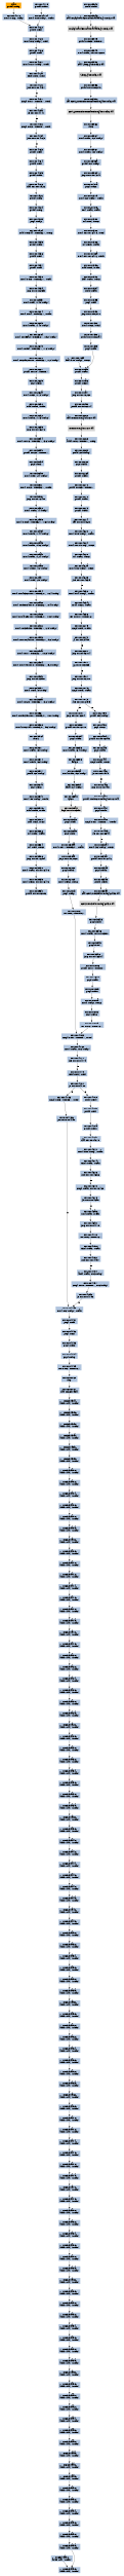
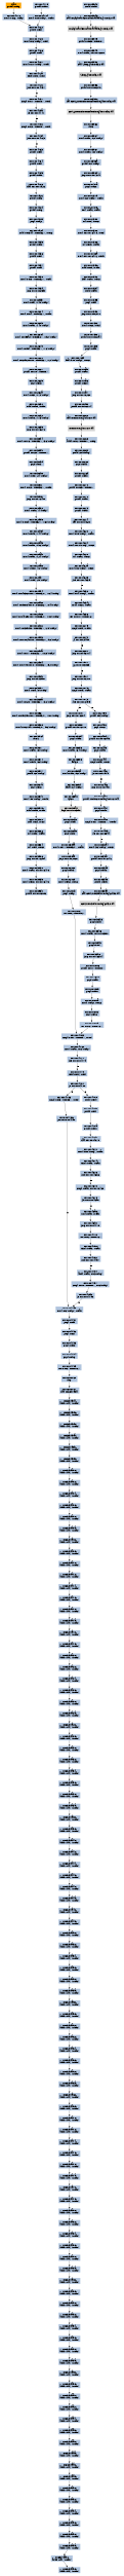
  digraph {
    node [color=lightsteelblue fillcolor=lightsteelblue shape=rectangle style=filled]
    edge [color="#000000"]
    n1 [color=lightgrey fillcolor=orange label="start\npushl %ebp"]
    n2 [label="0x1000471c\nmovl %esp, %ebp"]
    n3 [label="0x10004722\npushl %esi"]
    n4 [label="0x1000471e\npushl %ebx"]
    n5 [label="0x1000471f\nmovl 0x8(%ebp), %ebx"]
    n6 [label="0x10004723\nmovl 0xc(%ebp), %esi"]
    n7 [label="0x10004726\npushl %edi"]
    n8 [label="0x10004727\nmovl 0x10(%ebp), %edi"]
    n9 [label="0x1000472a\ntestl %esi, %esi"]
    n10 [label="0x1000472c\njne 0x10004737"]
    n11 [label="0x10004737\ncmpl $0x1<UINT8>, %esi"]
    n12 [label="0x1000473a\nje 0x10004741"]
    n13 [label="0x1000473c\ncmpl $0x2<UINT8>, %esi"]
    n14 [label="0x1000473f\njne 0x10004763"]
    n15 [label="0x10004763\npushl %edi"]
    n16 [label="0x10004764\npushl %esi"]
    n17 [label="0x10004765\npushl %ebx"]
    n18 [label="0x10004766\ncall 0x10001b2c"]
    n19 [label="0x10001b2c\npushl %ebp"]
    n20 [label="0x10001b2d\npushl %esp"]
    n21 [label="0x10001b2e\npopl %ebp"]
    n22 [label="0x10001b2f\nsubl $0x3d4<UINT32>, %esp"]
    n23 [label="0x10001b35\npushl %ebx"]
    n24 [label="0x10001b36\npushl %esi"]
    n25 [label="0x10001b37\npushl %edi"]
    n26 [label="0x10001b38\nmovl $0x8<UINT32>, %edi"]
    n27 [label="0x10001b3d\njmp 0x100025fe"]
    n28 [label="0x100025fe\nmovl %edi, -148(%ebp)"]
    n29 [label="0x10002604\nmovl $0x4<UINT32>, %eax"]
    n30 [label="0x10002609\nmovl %eax, -140(%ebp)"]
    n31 [label="0x1000260f\nmovl $0x9ea2<UINT32>, -152(%ebp)"]
    n32 [label="0x10002619\nmovl $0x54<UINT32>, -16(%ebp)"]
    n33 [label="0x10002620\nmovl $0x2dc00000<UINT32>, -72(%ebp)"]
    n34 [label="0x10002627\npushl $0x10<UINT8>"]
    n35 [label="0x10002629\npopl %ecx"]
    n36 [label="0x1000262a\nmovl %ecx, -172(%ebp)"]
    n37 [label="0x10002630\nsubl %ebx, %ebx"]
    n38 [label="0x10002632\nmovl %ebx, -116(%ebp)"]
    n39 [label="0x10002635\njmp 0x1001627c"]
    n40 [label="0x10003eb4\nmovl $0x16<UINT32>, -36(%ebp)"]
    n41 [label="0x10003ebb\npushl $0x28<UINT8>"]
    n42 [label="0x10003ebd\npopl %esi"]
    n43 [label="0x10003ebe\nmovl %esi, -24(%ebp)"]
    n44 [label="0x10003ec1\nmovl $0x2<UINT32>, %edx"]
    n45 [label="0x10003ec6\njmp 0x100161b0"]
    n46 [label="0x10002d92\nmovl %edx, -4(%ebp)"]
    n47 [label="0x10002d95\nmovl $0xcd<UINT32>, -160(%ebp)"]
    n48 [label="0x10002d9f\nmovl %edx, -144(%ebp)"]
    n49 [label="0x10002da5\nmovl %eax, -156(%ebp)"]
    n50 [label="0x10002dab\nmovl %eax, -124(%ebp)"]
    n51 [label="0x10002dae\nmovl %ecx, -12(%ebp)"]
    n52 [label="0x10002db1\nmovl %esi, -20(%ebp)"]
    n53 [label="0x10002db4\nmovl $0x46560000<UINT32>, -164(%ebp)"]
    n54 [label="0x10002dbe\nmovl $0x5ecd0000<UINT32>, -84(%ebp)"]
    n55 [label="0x10002dc5\nmovl $0x4bc90000<UINT32>, -108(%ebp)"]
    n56 [label="0x10002dcc\nmovl $0x3d090<UINT32>, -28(%ebp)"]
    n57 [label="0x10002dd3\nmovl $0x10640000<UINT32>, -52(%ebp)"]
    n58 [label="0x10002dda\nmovl $0x1<UINT32>, -168(%ebp)"]
    n59 [label="0x10002de4\nmovl $0x44f00000<UINT32>, -92(%ebp)"]
    n60 [label="0x10002deb\njmp 0x10003557"]
    n61 [label="0x10003557\nmovl %edi, -8(%ebp)"]
    n62 [label="0x1000355a\nmovl $0x20<UINT32>, -32(%ebp)"]
    n63 [label="0x10003561\nmovl $0x5d250000<UINT32>, -100(%ebp)"]
    n64 [label="0x10003568\nmovl $0x219b<UINT32>, -52(%ebp)"]
    n65 [label="0x1000356f\nrdtsc "]
    n66 [label="0x10003571\nmovl %eax, -80(%ebp)"]
    n67 [label="0x10003574\nmovl %edx, -68(%ebp)"]
    n68 [label="0x10003577\npushl -68(%ebp)"]
    n69 [label="0x1000357a\npopl %ecx"]
    n70 [label="0x1000357b\nmovl -80(%ebp), %edx"]
    n71 [label="0x1000357e\nsubl %eax, %eax"]
    n72 [label="0x10003580\nsubl %esi, %esi"]
    n73 [label="0x10003582\norl %edx, %eax"]
    n74 [label="0x10003584\norl %esi, %ecx"]
    n75 [label="0x10003586\njmp 0x10016294"]
    n76 [label="0x10003930\nmovl %eax, 0x10016478"]
    n77 [label="0x10003935\nmovl %ecx, 0x1001647c"]
    n78 [label="0x1000393b\npushl 0x100060ec"]
    n79 [label="0x10003942\npushl %eax"]
    n80 [label="0x10003943\ncall IsClipboardFormatAvailable@user32.dll"]
    n81 [color=lightgrey fillcolor=lightgrey label="IsClipboardFormatAvailable@user32.dll"]
    n82 [label="0x10003949\npushl $0x65<UINT8>"]
    n83 [label="0x1000394b\nmovl %eax, 0x100166e0"]
    n84 [label="0x10003950\ncall Sleep@kernel32.dll"]
    n85 [color=lightgrey fillcolor=lightgrey label="Sleep@kernel32.dll"]
    n86 [label="0x10003956\npushl 0x10006040"]
    n87 [label="0x1000395c\ncall GetSystemTimeAsFileTime@kernel32.dll"]
    n88 [color=lightgrey fillcolor=lightgrey label="GetSystemTimeAsFileTime@kernel32.dll"]
    n89 [label="0x10003962\nrdtsc "]
    n90 [label="0x10003964\nmovl %eax, -68(%ebp)"]
    n91 [label="0x10003967\nmovl %edx, -80(%ebp)"]
    n92 [label="0x1000396a\npushl -80(%ebp)"]
    n93 [label="0x1000396d\njmp 0x1000137a"]
    n94 [label="0x1000137a\npopl %ecx"]
    n95 [label="0x1000137b\nmovl -68(%ebp), %edx"]
    n96 [label="0x1000137e\nxorl %eax, %eax"]
    n97 [label="0x10001380\norl %esi, %ecx"]
    n98 [label="0x10001382\nmovl 0x10016478, %esi"]
    n99 [label="0x10001388\norl %edx, %eax"]
    n100 [label="0x1000138a\nmovl 0x1001647c, %edx"]
    n101 [label="0x10001390\nsubl %esi, %eax"]
    n102 [label="0x10001392\nsbbl %edx, %ecx"]
    n103 [label="0x10001394\npushl %eax"]
    n104 [label="0x10001395\npopl %edi"]
    n105 [label="0x10001396\njmp 0x10006010"]
    n106 [label="0x10001c96\nmovl %ecx, %esi"]
    n107 [label="0x10001c98\npushl 0x100060a4"]
    n108 [label="0x10001c9e\npopl %eax"]
    n109 [label="0x10001c9f\nleal -508(%ebp), %ecx"]
    n110 [label="0x10001ca5\npushl %eax"]
    n111 [label="0x10001ca6\npushl %ecx"]
    n112 [label="0x10001ca7\njmp 0x10016260"]
    n113 [label="0x1000225c\npushl 0x10006074"]
    n114 [label="0x10002262\ncall memmove@msvcrt.dll"]
    n115 [color=lightgrey fillcolor=lightgrey label="memmove@msvcrt.dll"]
    n116 [label="0x10002268\naddl $0xc<UINT8>, %esp"]
    n117 [label="0x1000226b\npushl -28(%ebp)"]
    n118 [label="0x1000226e\npopl %edx"]
    n119 [label="0x1000226f\npushl %ebx"]
    n120 [label="0x10002270\npushl $0x65<UINT8>"]
    n121 [label="0x10002272\npushl %ebx"]
    n122 [label="0x10002273\npushl %edx"]
    n123 [label="0x10002274\ncall 0x10004620"]
    n124 [label="0x10004620\nmovl 0x8(%esp), %eax"]
    n125 [label="0x10004624\nmovl 0x10(%esp), %ecx"]
    n126 [label="0x10004628\norl %eax, %ecx"]
    n127 [label="0x1000462a\nmovl 0xc(%esp), %ecx"]
    n128 [label="0x1000462e\njne 0x10004639"]
    n129 [label="0x10004630\nmovl 0x4(%esp), %eax"]
    n130 [label="0x10004634\nmull %ecx, %eax"]
    n131 [label="0x10004636\nret $0x10<UINT16>"]
    n132 [label="0x10002279\ncmpl %esi, %edx"]
    n133 [label="0x1000227b\njl 0x10002499"]
    n134 [label="0x10002281\njmp 0x10006014"]
    n135 [label="0x10001501\njg 0x10003e8e"]
    n136 [label="0x10001507\njmp 0x10006018"]
    n137 [label="0x10001813\ncmpl %edi, %eax"]
    n138 [label="0x10001815\njbe 0x10002499"]
    n139 [label="0x1000181b\njmp 0x10016284"]
    n140 [label="0x10002499\npushl 0xc(%ebp)"]
    n141 [label="0x10003e8e\npushl 0x10016118"]
    n142 [label="0x1000249c\npopl %ecx"]
    n143 [label="0x10003e94\npopl %eax"]
    n144 [label="0x1000249d\npushl 0x100060a8"]
    n145 [label="0x100024a3\npopl %eax"]
    n146 [label="0x100024a4\ncmpl %eax, %ecx"]
    n147 [label="0x100024a6\nje 0x10001d7b"]
    n148 [label="0x100024ac\njmp 0x10001ab1"]
    n149 [label="0x10001ab1\npushl __mb_cur_max@msvcrt.dll"]
    n150 [label="0x10001ab7\npopl %edx"]
    n151 [label="0x10001ab8\ncmpl $0x1<UINT8>, (%edx)"]
    n152 [label="0x10001abb\njle 0x100033a4"]
    n153 [label="0x100033a4\nmovl -32(%ebp), %ecx"]
    n154 [label="0x100033a7\npushl 0x1001614c"]
    n155 [label="0x100033ad\npopl %edx"]
    n156 [label="0x100033ae\npushl %edx"]
    n157 [label="0x100033af\ncall GetStretchBltMode@gdi32.dll"]
    n158 [color=lightgrey fillcolor=lightgrey label="GetStretchBltMode@gdi32.dll"]
    n159 [label="0x100033b5\npopl %edi"]
    n160 [label="0x100033b6\nmovl %eax, 0x10016580"]
    n161 [label="0x100033bb\npopl %esi"]
    n162 [label="0x100033bc\njmp 0x10016304"]
    n163 [label="0x10001e06\npushl $0x1<UINT8>"]
    n164 [label="0x10001e08\npopl %eax"]
    n165 [label="0x10001e09\npopl %ebx"]
    n166 [label="0x10001e0a\nmovl %ebp, %esp"]
    n167 [label="0x10001e0c\npopl %ebp"]
    n168 [label="0x10001e0d\nret $0xc<UINT16>"]
    n169 [label="0x1000476b\ncmpl $0x1<UINT8>, %esi"]
    n170 [label="0x1000476e\nmovl %eax, 0xc(%ebp)"]
    n171 [label="0x10004771\njne 0x1000477f"]
    n172 [label="0x1000477f\ntestl %esi, %esi"]
    n173 [label="0x10004781\nje 0x10004788"]
    n174 [label="0x10004783\ncmpl $0x3<UINT8>, %esi"]
    n175 [label="0x10004788\npushl %edi"]
    n176 [label="0x10004786\njne 0x100047ae"]
    n177 [label="0x10004789\npushl %esi"]
    n178 [label="0x100047ae\nmovl 0xc(%ebp), %eax"]
    n179 [label="0x100047b1\npopl %edi"]
    n180 [label="0x100047b2\npopl %esi"]
    n181 [label="0x100047b3\npopl %ebx"]
    n182 [label="0x100047b4\npopl %ebp"]
    n183 [label="0x100047b5\nret $0xc<UINT16>"]
    n184 [label="0x7c8000c0\nnop "]
    n185 [label="0x7c8000c1\ncall 0x63d7f9f4"]
    n186 [label="0x63d7f9f4\naddb %al, (%eax)"]
    n187 [label="0x63d7f9f6\naddb %al, (%eax)"]
    n188 [label="0x63d7f9f8\naddb %al, (%eax)"]
    n189 [label="0x63d7f9fa\naddb %al, (%eax)"]
    n190 [label="0x63d7f9fc\naddb %al, (%eax)"]
    n191 [label="0x63d7f9fe\naddb %al, (%eax)"]
    n192 [label="0x63d7fa00\naddb %al, (%eax)"]
    n193 [label="0x63d7fa02\naddb %al, (%eax)"]
    n194 [label="0x63d7fa04\naddb %al, (%eax)"]
    n195 [label="0x63d7fa06\naddb %al, (%eax)"]
    n196 [label="0x63d7fa08\naddb %al, (%eax)"]
    n197 [label="0x63d7fa0a\naddb %al, (%eax)"]
    n198 [label="0x63d7fa0c\naddb %al, (%eax)"]
    n199 [label="0x63d7fa0e\naddb %al, (%eax)"]
    n200 [label="0x63d7fa10\naddb %al, (%eax)"]
    n201 [label="0x63d7fa12\naddb %al, (%eax)"]
    n202 [label="0x63d7fa14\naddb %al, (%eax)"]
    n203 [label="0x63d7fa16\naddb %al, (%eax)"]
    n204 [label="0x63d7fa18\naddb %al, (%eax)"]
    n205 [label="0x63d7fa1a\naddb %al, (%eax)"]
    n206 [label="0x63d7fa1c\naddb %al, (%eax)"]
    n207 [label="0x63d7fa1e\naddb %al, (%eax)"]
    n208 [label="0x63d7fa20\naddb %al, (%eax)"]
    n209 [label="0x63d7fa22\naddb %al, (%eax)"]
    n210 [label="0x63d7fa24\naddb %al, (%eax)"]
    n211 [label="0x63d7fa26\naddb %al, (%eax)"]
    n212 [label="0x63d7fa28\naddb %al, (%eax)"]
    n213 [label="0x63d7fa2a\naddb %al, (%eax)"]
    n214 [label="0x63d7fa2c\naddb %al, (%eax)"]
    n215 [label="0x63d7fa2e\naddb %al, (%eax)"]
    n216 [label="0x63d7fa30\naddb %al, (%eax)"]
    n217 [label="0x63d7fa32\naddb %al, (%eax)"]
    n218 [label="0x63d7fa34\naddb %al, (%eax)"]
    n219 [label="0x63d7fa36\naddb %al, (%eax)"]
    n220 [label="0x63d7fa38\naddb %al, (%eax)"]
    n221 [label="0x63d7fa3a\naddb %al, (%eax)"]
    n222 [label="0x63d7fa3c\naddb %al, (%eax)"]
    n223 [label="0x63d7fa3e\naddb %al, (%eax)"]
    n224 [label="0x63d7fa40\naddb %al, (%eax)"]
    n225 [label="0x63d7fa42\naddb %al, (%eax)"]
    n226 [label="0x63d7fa44\naddb %al, (%eax)"]
    n227 [label="0x63d7fa46\naddb %al, (%eax)"]
    n228 [label="0x63d7fa48\naddb %al, (%eax)"]
    n229 [label="0x63d7fa4a\naddb %al, (%eax)"]
    n230 [label="0x63d7fa4c\naddb %al, (%eax)"]
    n231 [label="0x63d7fa4e\naddb %al, (%eax)"]
    n232 [label="0x63d7fa50\naddb %al, (%eax)"]
    n233 [label="0x63d7fa52\naddb %al, (%eax)"]
    n234 [label="0x63d7fa54\naddb %al, (%eax)"]
    n235 [label="0x63d7fa56\naddb %al, (%eax)"]
    n236 [label="0x63d7fa58\naddb %al, (%eax)"]
    n237 [label="0x63d7fa5a\naddb %al, (%eax)"]
    n238 [label="0x63d7fa5c\naddb %al, (%eax)"]
    n239 [label="0x63d7fa5e\naddb %al, (%eax)"]
    n240 [label="0x63d7fa60\naddb %al, (%eax)"]
    n241 [label="0x63d7fa62\naddb %al, (%eax)"]
    n242 [label="0x63d7fa64\naddb %al, (%eax)"]
    n243 [label="0x63d7fa66\naddb %al, (%eax)"]
    n244 [label="0x63d7fa68\naddb %al, (%eax)"]
    n245 [label="0x63d7fa6a\naddb %al, (%eax)"]
    n246 [label="0x63d7fa6c\naddb %al, (%eax)"]
    n247 [label="0x63d7fa6e\naddb %al, (%eax)"]
    n248 [label="0x63d7fa70\naddb %al, (%eax)"]
    n249 [label="0x63d7fa72\naddb %al, (%eax)"]
    n250 [label="0x63d7fa74\naddb %al, (%eax)"]
    n251 [label="0x63d7fa76\naddb %al, (%eax)"]
    n252 [label="0x63d7fa78\naddb %al, (%eax)"]
    n253 [label="0x63d7fa7a\naddb %al, (%eax)"]
    n254 [label="0x63d7fa7c\naddb %al, (%eax)"]
    n255 [label="0x63d7fa7e\naddb %al, (%eax)"]
    n256 [label="0x63d7fa80\naddb %al, (%eax)"]
    n257 [label="0x63d7fa82\naddb %al, (%eax)"]
    n258 [label="0x63d7fa84\naddb %al, (%eax)"]
    n259 [label="0x63d7fa86\naddb %al, (%eax)"]
    n260 [label="0x63d7fa88\naddb %al, (%eax)"]
    n261 [label="0x63d7fa8a\naddb %al, (%eax)"]
    n262 [label="0x63d7fa8c\naddb %al, (%eax)"]
    n263 [label="0x63d7fa8e\naddb %al, (%eax)"]
    n264 [label="0x63d7fa90\naddb %al, (%eax)"]
    n265 [label="0x63d7fa92\naddb %al, (%eax)"]
    n266 [label="0x63d7fa94\naddb %al, (%eax)"]
    n267 [label="0x63d7fa96\naddb %al, (%eax)"]
    n268 [label="0x63d7fa98\naddb %al, (%eax)"]
    n269 [label="0x63d7fa9a\naddb %al, (%eax)"]
    n270 [label="0x63d7fa9c\naddb %al, (%eax)"]
    n271 [label="0x63d7fa9e\naddb %al, (%eax)"]
    n272 [label="0x63d7faa0\naddb %al, (%eax)"]
    n273 [label="0x63d7faa2\naddb %al, (%eax)"]
    n274 [label="0x63d7faa4\naddb %al, (%eax)"]
    n275 [label="0x63d7faa6\naddb %al, (%eax)"]
    n276 [label="0x63d7faa8\naddb %al, (%eax)"]
    n277 [label="0x63d7faaa\naddb %al, (%eax)"]
    n278 [label="0x63d7faac\naddb %al, (%eax)"]
    n279 [label="0x63d7faae\naddb %al, (%eax)"]
    n280 [label="0x63d7fab0\naddb %al, (%eax)"]
    n281 [label="0x63d7fab2\naddb %al, (%eax)"]
    n282 [label="0x63d7fab4\naddb %al, (%eax)"]
    n283 [label="0x63d7fab6\naddb %al, (%eax)"]
    n284 [label="0x63d7fab8\naddb %al, (%eax)"]
    n285 [label="0x63d7faba\naddb %al, (%eax)"]
    n286 [label="0x63d7fabc\naddb %al, (%eax)"]
    n287 [label="0x63d7fabe\naddb %al, (%eax)"]
    n288 [label="0x10003e95\nmovl %eax, -64(%ebp)"]
    n289 [label="0x10003e98\nfldlg2 "]
    n290 [label="0x10003e9a\nmovl %ebx, -60(%ebp)"]
    n291 [label="0x10003e9d\nfildll -64(%ebp)"]
    n292 [label="0x10003ea0\nfyl2x "]
    n293 [fillcolor=lightgrey label="0x10003ea2\nfstpl 0x100165d0"]
    n294 [label="0x10003ea8\npopl %edi"]
    n295 [label="0x10003ea9\npopl %esi"]
    n296 [label="0x10003eaa\nmovl $0x1<UINT32>, %eax"]
    n297 [label="0x10003eaf\njmp 0x100020c8"]
    n298 [label="0x100020c8\npopl %ebx"]
    n299 [label="0x100020c9\nmovl %ebp, %esp"]
    n300 [label="0x100020cb\npopl %ebp"]
    n301 [label="0x100020cc\nret $0xc<UINT16>"]
    n302 [label="0x1000478a\npushl %ebx"]
    n303 [label="0x1000478b\ncall 0x10004670"]
    n304 [label="0x10004670\nmovl 0x8(%esp), %eax"]
    n305 [label="0x10004674\ntestl %eax, %eax"]
    n306 [label="0x10004676\njne 0x10004686"]
    n307 [label="0x10004678\ncmpl %eax, 0x10016468"]
    n308 [label="0x1000467e\njle 0x100046ae"]
    n309 [label="0x100046ae\nxorl %eax, %eax"]
    n310 [label="0x100046b0\njmp 0x10004718"]
    n311 [label="0x10004718\nret $0xc<UINT16>"]
    n312 [label="0x10004790\ntestl %eax, %eax"]
    n313 [label="0x10004792\njne 0x10004797"]
    n314 [label="0x10004794\nandl %eax, 0xc(%ebp)"]
    n315 [label="0x10004797\ncmpl $0x0<UINT8>, 0xc(%ebp)"]
    n316 [label="0x1000479b\nje 0x100047ae"]
    n1 -> n2
    n2 -> n3
    n3 -> n6
    n4 -> n5
    n5 -> n3
    n6 -> n7
    n7 -> n8
    n8 -> n9
    n9 -> n10
    n10 -> n11 [label=T]
    n11 -> n12
    n12 -> n13 [label=F]
    n13 -> n14
    n14 -> n15 [label=T]
    n15 -> n16
    n16 -> n17
    n17 -> n18
    n18 -> n19
    n19 -> n20
    n20 -> n21
    n21 -> n22
    n22 -> n23
    n23 -> n24
    n24 -> n25
    n25 -> n26
    n26 -> n27
    n27 -> n28
    n28 -> n29
    n29 -> n30
    n30 -> n31
    n31 -> n32
    n32 -> n33
    n33 -> n34
    n34 -> n35
    n35 -> n36
    n36 -> n37
    n37 -> n38
    n38 -> n39
    n39 -> n40
    n40 -> n41
    n41 -> n42
    n42 -> n43
    n43 -> n44
    n44 -> n45
    n45 -> n46
    n46 -> n47
    n47 -> n48
    n48 -> n49
    n49 -> n50
    n50 -> n51
    n51 -> n52
    n52 -> n53
    n53 -> n54
    n54 -> n55
    n55 -> n56
    n56 -> n57
    n57 -> n58
    n58 -> n59
    n59 -> n60
    n60 -> n61
    n61 -> n62
    n62 -> n63
    n63 -> n64
    n64 -> n65
    n65 -> n66
    n66 -> n67
    n67 -> n68
    n68 -> n69
    n69 -> n70
    n70 -> n71
    n71 -> n72
    n72 -> n73
    n73 -> n74
    n74 -> n75
    n75 -> n76
    n76 -> n77
    n77 -> n78
    n79 -> n80
    n80 -> n81
    n81 -> n82
    n82 -> n83
    n83 -> n84
    n84 -> n85
    n85 -> n86
    n86 -> n87
    n87 -> n88
    n88 -> n89
    n89 -> n90
    n90 -> n91
    n91 -> n92
    n92 -> n93
    n93 -> n94
    n94 -> n95
    n95 -> n96
    n96 -> n97
    n97 -> n98
    n98 -> n99
    n99 -> n100
    n100 -> n101
    n101 -> n102
    n102 -> n103
    n103 -> n104
    n104 -> n105
    n105 -> n106
    n106 -> n107
    n107 -> n108
-   n108 -> n110
+   n108 -> n109
    n109 -> n110
    n110 -> n111
    n111 -> n112
    n112 -> n113
    n113 -> n114
    n114 -> n115
    n115 -> n116
    n116 -> n117
    n117 -> n118
    n118 -> n119
    n119 -> n120
    n120 -> n121
    n121 -> n122
    n122 -> n123
    n123 -> n124
    n124 -> n125
    n125 -> n126
    n126 -> n127
    n127 -> n128
    n128 -> n129 [label=F]
    n129 -> n130
    n130 -> n131
    n131 -> n132
    n132 -> n133
    n133 -> n134 [label=F]
    n134 -> n135
    n135 -> n136 [label=F]
    n136 -> n137
    n137 -> n138
    n138 -> n139 [label=F]
    n138 -> n140 [label=T]
    n139 -> n141
    n140 -> n142
    n141 -> n143
    n142 -> n144
    n143 -> n288
    n144 -> n145
    n145 -> n146
    n146 -> n147
    n147 -> n148 [label=F]
    n148 -> n149
    n149 -> n150
    n150 -> n151
    n151 -> n152
    n152 -> n153 [label=T]
    n153 -> n154
    n154 -> n155
    n155 -> n156
    n156 -> n157
    n157 -> n158
    n158 -> n159
    n159 -> n160
    n160 -> n161
    n161 -> n162
    n162 -> n163
    n163 -> n164
    n164 -> n165
    n165 -> n166
    n166 -> n167
    n167 -> n168
    n168 -> n169
    n169 -> n170
    n170 -> n171
    n171 -> n172 [label=T]
    n172 -> n173
    n173 -> n174 [label=F]
    n173 -> n175 [label=T]
    n174 -> n176
    n175 -> n177
    n176 -> n178 [label=T]
    n177 -> n302
    n178 -> n179
    n179 -> n180
    n180 -> n181
    n181 -> n182
    n182 -> n183
    n183 -> n184
    n184 -> n185
    n185 -> n186
    n186 -> n187
    n187 -> n188
    n188 -> n189
    n189 -> n190
    n190 -> n191
    n191 -> n192
    n192 -> n193
    n193 -> n194
    n194 -> n195
    n195 -> n196
    n196 -> n197
    n197 -> n198
    n198 -> n199
    n199 -> n200
    n200 -> n201
    n201 -> n202
    n202 -> n203
    n203 -> n204
    n204 -> n205
    n205 -> n206
    n206 -> n207
    n207 -> n208
    n208 -> n209
    n209 -> n210
    n210 -> n211
    n211 -> n212
    n212 -> n213
    n213 -> n214
    n214 -> n215
    n215 -> n216
    n216 -> n217
    n217 -> n218
    n218 -> n219
    n219 -> n220
    n220 -> n221
    n221 -> n222
    n222 -> n223
    n223 -> n224
    n224 -> n225
    n225 -> n226
    n226 -> n227
    n227 -> n228
    n228 -> n229
    n229 -> n230
    n230 -> n231
    n231 -> n232
    n232 -> n233
    n233 -> n234
    n234 -> n235
    n235 -> n236
    n236 -> n237
    n237 -> n238
    n238 -> n239
    n239 -> n240
    n240 -> n241
    n241 -> n242
    n242 -> n243
    n243 -> n244
    n244 -> n245
    n245 -> n246
    n246 -> n247
    n247 -> n248
    n248 -> n249
    n249 -> n250
    n250 -> n251
    n251 -> n252
    n252 -> n253
    n253 -> n254
    n254 -> n255
    n255 -> n256
    n256 -> n257
    n257 -> n258
    n258 -> n259
    n259 -> n260
    n260 -> n261
    n261 -> n262
    n262 -> n263
    n263 -> n264
    n264 -> n265
    n265 -> n266
    n266 -> n267
    n267 -> n268
    n268 -> n269
    n269 -> n270
    n270 -> n271
    n271 -> n272
    n272 -> n273
    n273 -> n274
    n274 -> n275
    n275 -> n276
    n276 -> n277
    n277 -> n278
    n278 -> n279
    n279 -> n280
    n280 -> n281
    n281 -> n282
    n282 -> n283
    n283 -> n284
    n284 -> n285
-   n285 -> n287
+   n285 -> n286
    n286 -> n287
    n288 -> n289
    n289 -> n290
    n290 -> n291
    n291 -> n292
    n292 -> n293
    n293 -> n294
    n294 -> n295
    n295 -> n296
    n296 -> n297
    n297 -> n298
    n298 -> n299
    n299 -> n300
    n300 -> n301
    n301 -> n169
    n302 -> n303
    n303 -> n304
    n304 -> n305
    n305 -> n306
    n306 -> n307 [label=F]
    n307 -> n308
    n308 -> n309 [label=T]
    n309 -> n310
    n310 -> n311
    n311 -> n312
    n312 -> n313
    n313 -> n314 [label=F]
    n314 -> n315
    n315 -> n316
    n316 -> n178 [label=T]
  }
